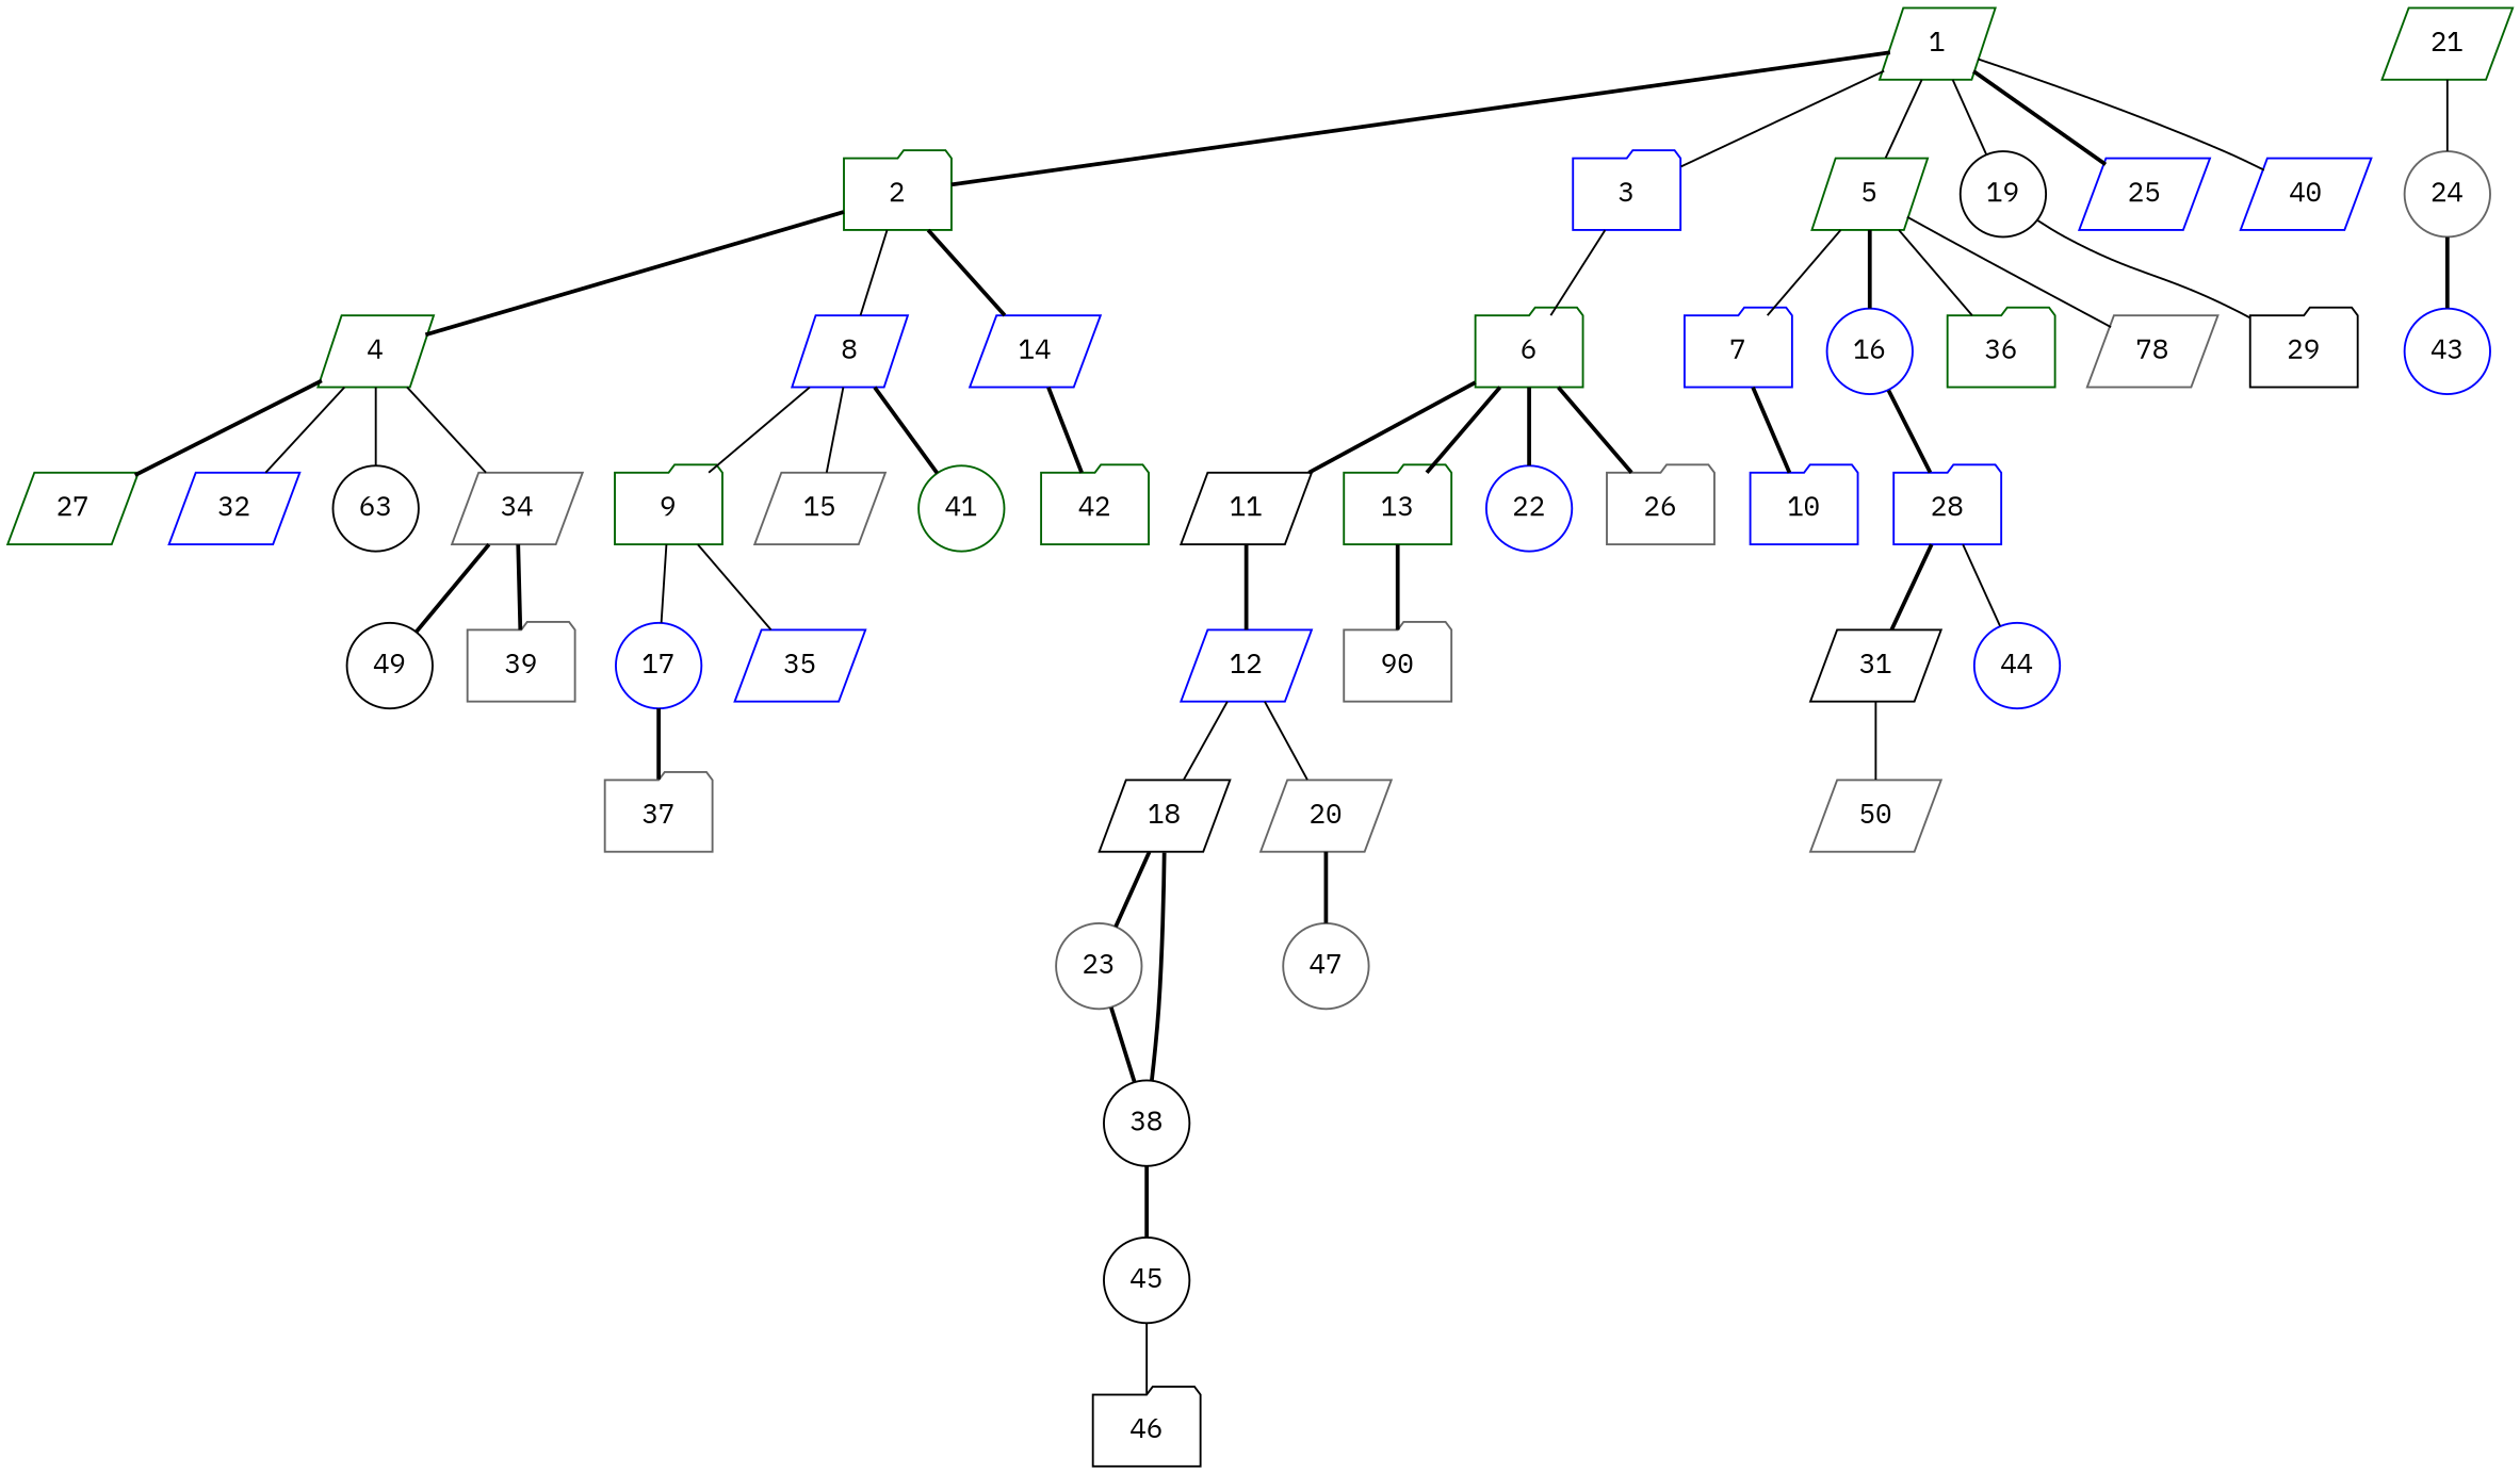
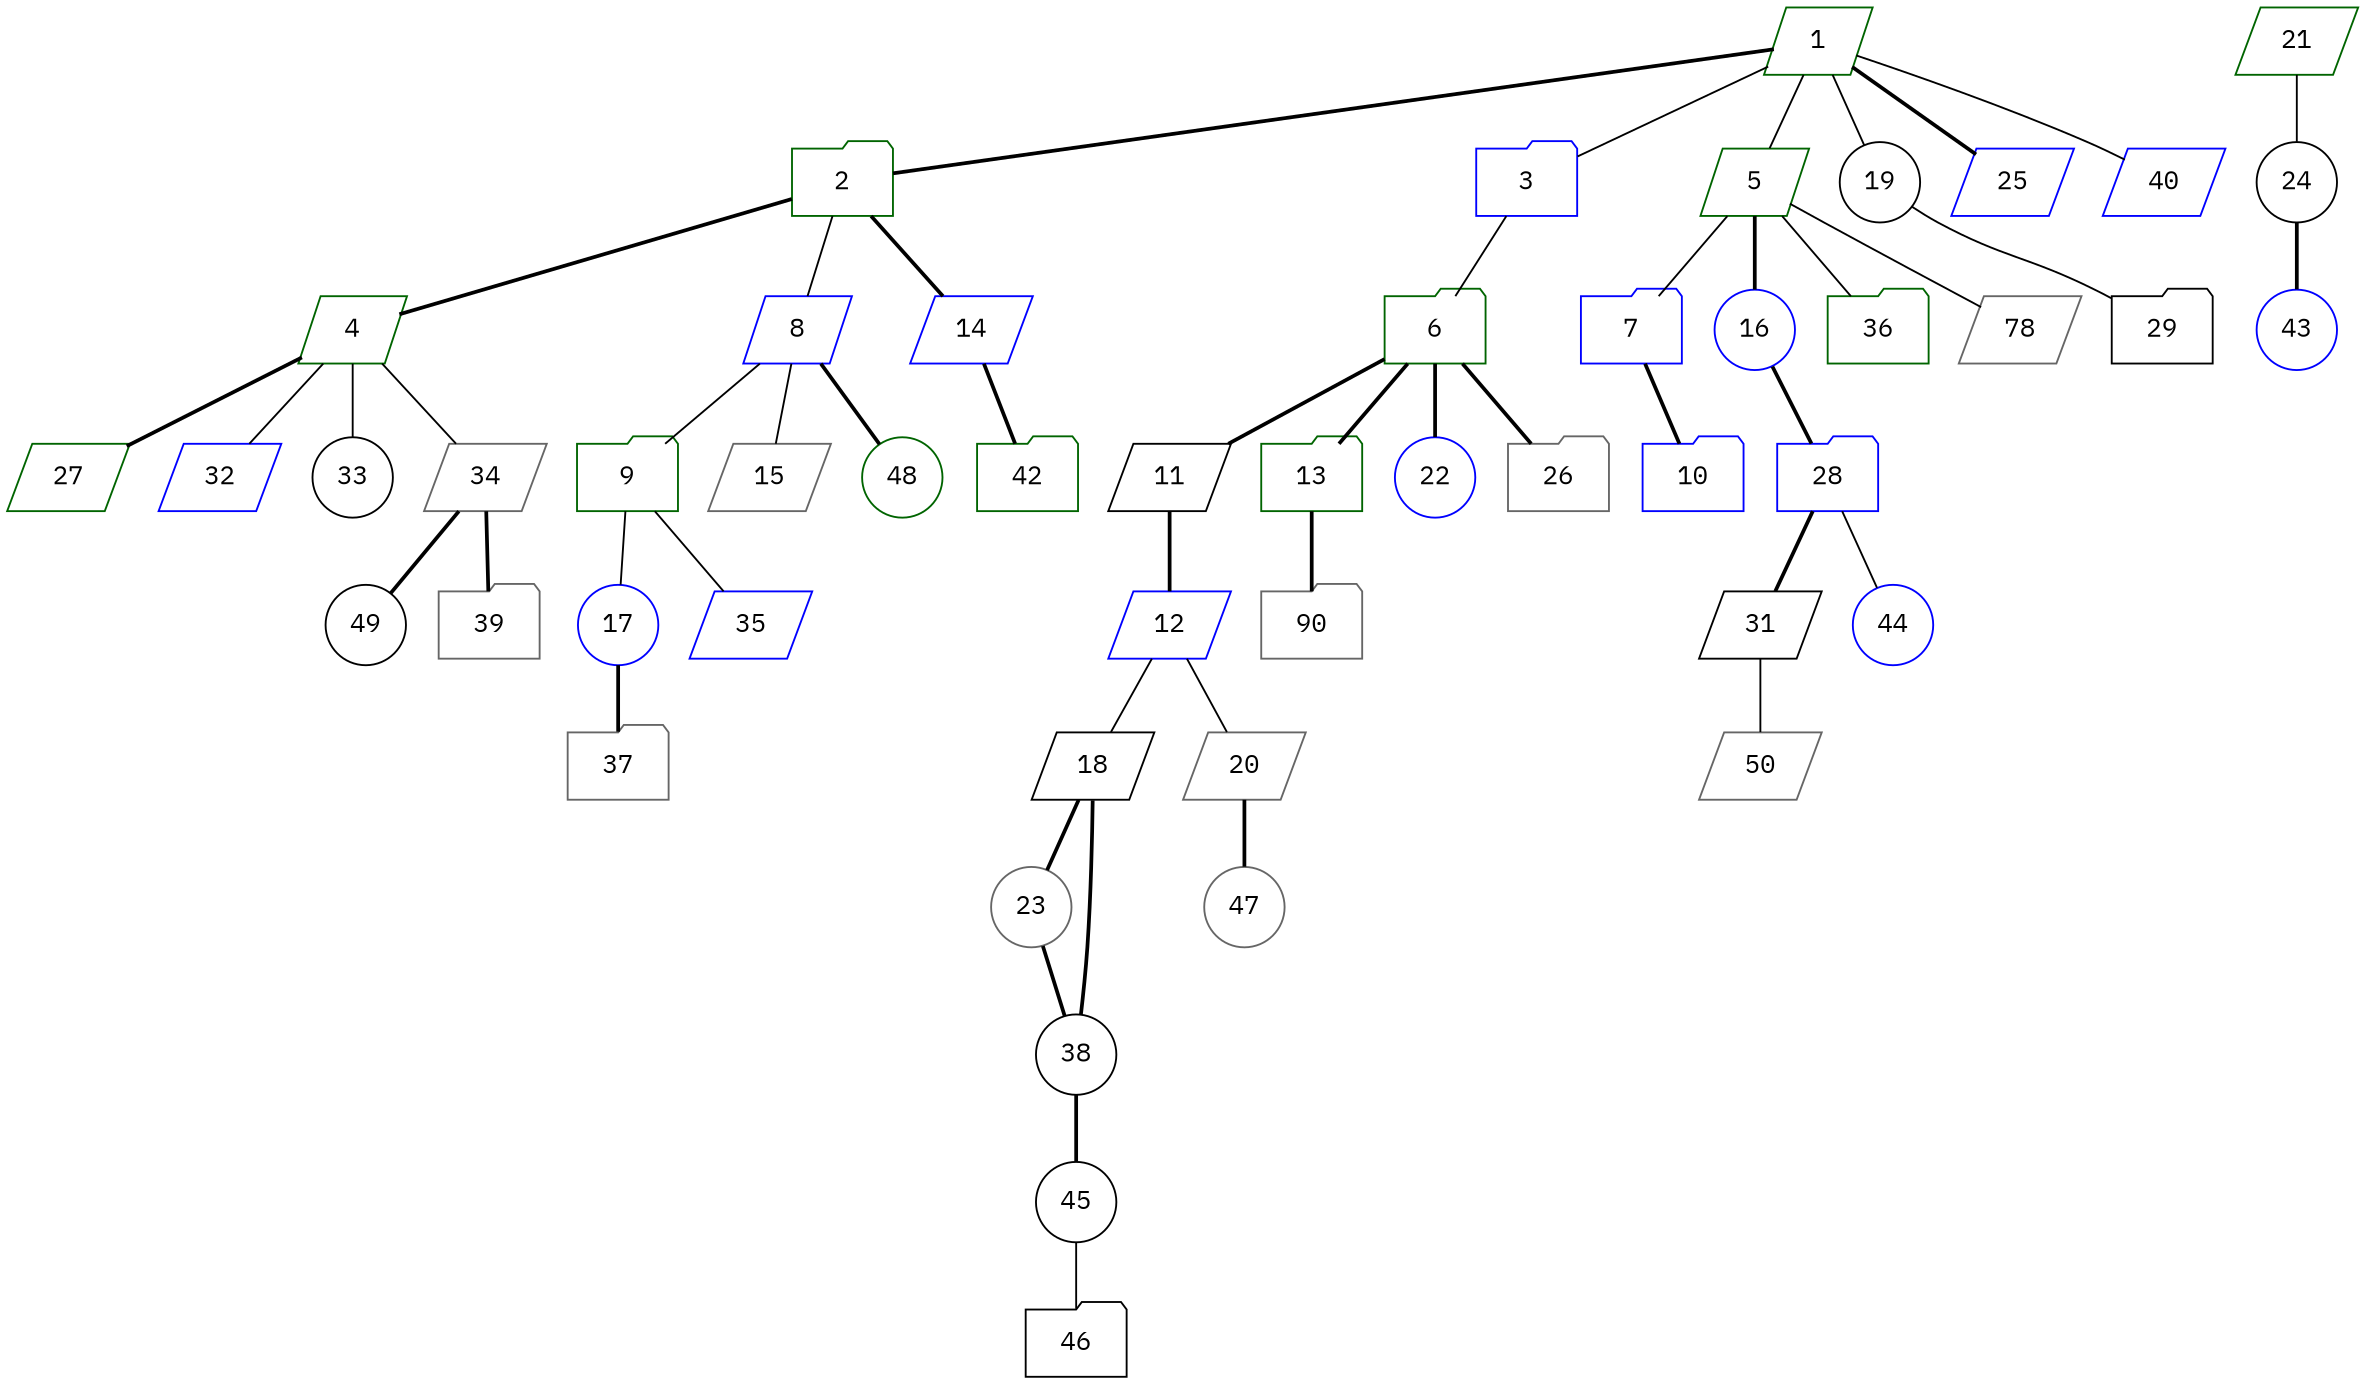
  graph {
    fontname="IBM Plex Mono"
    node [color=blue fontname="IBM Plex Mono" shape=parallelogram]
    edge [fontname="IBM Plex Mono" style=bold]
    1 [color=darkgreen]
    2 [color=darkgreen shape=folder]
    3 [shape=folder]
    5 [color=darkgreen]
    19 [color=black shape=circle]
    25
    40
    4 [color=darkgreen]
    8
    14
    6 [color=darkgreen shape=folder]
    7 [shape=folder]
    16 [shape=circle]
    36 [color=darkgreen shape=folder]
    n15 [color=gray40 label=78]
    29 [color=black shape=folder]
    27 [color=darkgreen]
    32
-   33 [color=black shape=circle label=63]
+   33 [color=black shape=circle]
    34 [color=gray40]
    9 [color=darkgreen shape=folder]
    15 [color=gray40]
-   41 [color=darkgreen shape=circle]
+   41 [color=darkgreen shape=circle label=48]
    42 [color=darkgreen shape=folder]
    11 [color=black]
    13 [color=darkgreen shape=folder]
    22 [shape=circle]
    26 [color=gray40 shape=folder]
    10 [shape=folder]
    28 [shape=folder]
    49 [color=black shape=circle]
    39 [color=gray40 shape=folder]
    17 [shape=circle]
    35
    12
    n36 [color=gray40 label=90 shape=folder]
    31 [color=black]
    44 [shape=circle]
    18 [color=black]
    20 [color=gray40]
    37 [color=gray40 shape=folder]
    23 [color=gray40 shape=circle]
    38 [color=black shape=circle]
    47 [color=gray40 shape=circle]
    21 [color=darkgreen]
-   24 [color=gray40 shape=circle]
+   24 [color=black shape=circle]
    50 [color=gray40]
    43 [shape=circle]
    45 [color=black shape=circle]
    46 [color=black shape=folder]
    1 -- 2
    1 -- 3 [style=solid]
    1 -- 5 [style=solid]
    1 -- 19 [style=solid]
    1 -- 25
    1 -- 40 [style=solid]
    2 -- 4
    2 -- 8 [style=solid]
    2 -- 14
    3 -- 6 [style=solid]
    5 -- 7 [style=solid]
    5 -- 16
    5 -- 36 [style=solid]
    5 -- n15 [style=solid]
    19 -- 29 [style=solid]
    4 -- 27
    4 -- 32 [style=solid]
    4 -- 33 [style=solid]
    4 -- 34 [style=solid]
    8 -- 9 [style=solid]
    8 -- 15 [style=solid]
    8 -- 41
    14 -- 42
    6 -- 11
    6 -- 13
    6 -- 22
    6 -- 26
    7 -- 10
    16 -- 28
    34 -- 49
    34 -- 39
    9 -- 17 [style=solid]
    9 -- 35 [style=solid]
    11 -- 12
    13 -- n36
    28 -- 31
    28 -- 44 [style=solid]
    17 -- 37
    12 -- 18 [style=solid]
    12 -- 20 [style=solid]
    31 -- 50 [style=solid]
    18 -- 23
    18 -- 38
    20 -- 47
    23 -- 38
    38 -- 45
    21 -- 24 [style=solid]
    24 -- 43
    45 -- 46 [style=solid]
  }
